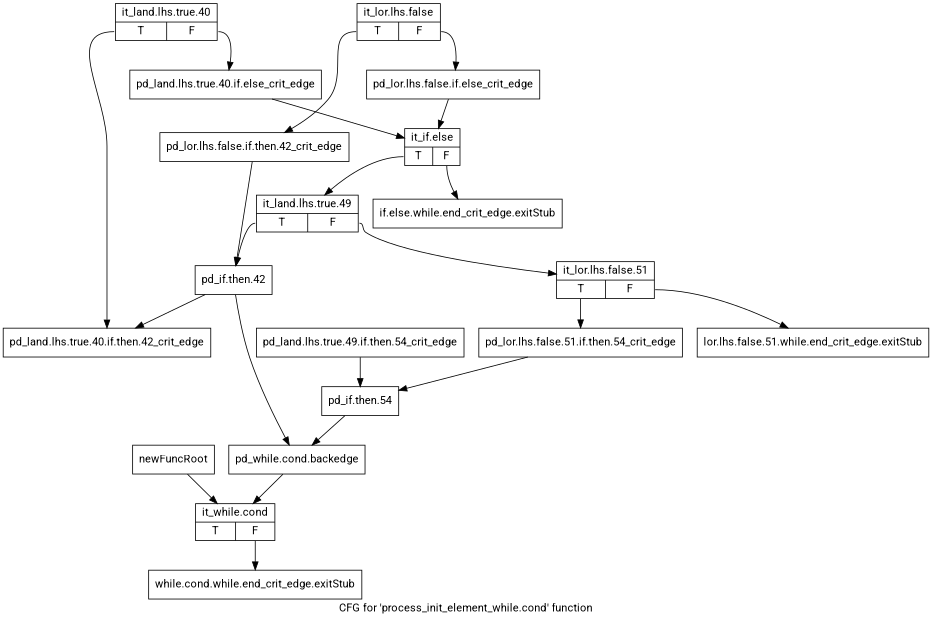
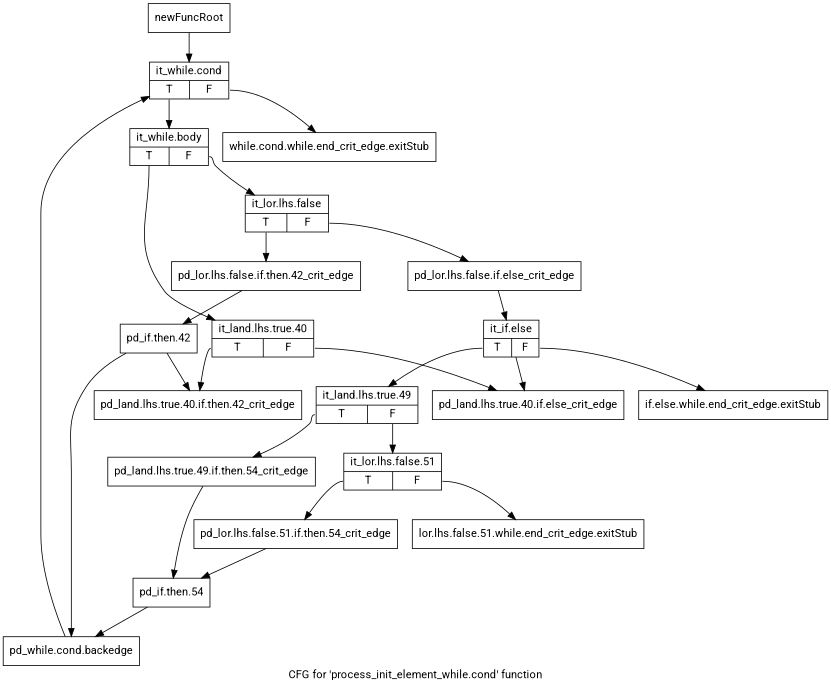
  digraph {
    fontname=Roboto
    label="CFG for 'process_init_element_while.cond' function"
    node [fontname=Roboto shape=record]
    edge [fontname=Roboto]
    n1 [label="{newFuncRoot}"]
    n2 [label="{it_while.cond|{<s0>T|<s1>F}}"]
    n3 [label="{while.cond.while.end_crit_edge.exitStub}"]
+   n4 [label="{it_while.body|{<s0>T|<s1>F}}"]
    n5 [label="{it_land.lhs.true.40|{<s0>T|<s1>F}}"]
    n6 [label="{it_lor.lhs.false|{<s0>T|<s1>F}}"]
    n7 [label="{if.else.while.end_crit_edge.exitStub}"]
    n8 [label="{lor.lhs.false.51.while.end_crit_edge.exitStub}"]
    n9 [label="{pd_land.lhs.true.40.if.then.42_crit_edge}"]
    n10 [label="{pd_land.lhs.true.40.if.else_crit_edge}"]
    n11 [label="{pd_lor.lhs.false.if.then.42_crit_edge}"]
    n12 [label="{pd_lor.lhs.false.if.else_crit_edge}"]
    n13 [label="{it_if.else|{<s0>T|<s1>F}}"]
    n14 [label="{pd_if.then.42}"]
    n15 [label="{pd_while.cond.backedge}"]
    n16 [label="{it_land.lhs.true.49|{<s0>T|<s1>F}}"]
    n17 [label="{pd_land.lhs.true.49.if.then.54_crit_edge}"]
    n18 [label="{it_lor.lhs.false.51|{<s0>T|<s1>F}}"]
    n19 [label="{pd_if.then.54}"]
    n20 [label="{pd_lor.lhs.false.51.if.then.54_crit_edge}"]
    n1 -> n2
    n2 -> n3 [tailport=s1]
+   n2 -> n4 [tailport=s0]
+   n4 -> n5 [tailport=s0]
+   n4 -> n6 [tailport=s1]
    n5 -> n9 [tailport=s0]
    n5 -> n10 [tailport=s1]
    n6 -> n11 [tailport=s0]
    n6 -> n12 [tailport=s1]
-   n10 -> n13
+   n13 -> n10
    n11 -> n14
    n12 -> n13
    n13 -> n7 [tailport=s1]
    n13 -> n16 [tailport=s0]
    n14 -> n9
    n14 -> n15
    n15 -> n2
-   n16 -> n14 [tailport=s0]
+   n16 -> n17 [tailport=s0]
    n16 -> n18 [tailport=s1]
    n17 -> n19
    n18 -> n8 [tailport=s1]
    n18 -> n20 [tailport=s0]
    n19 -> n15
    n20 -> n19
  }
